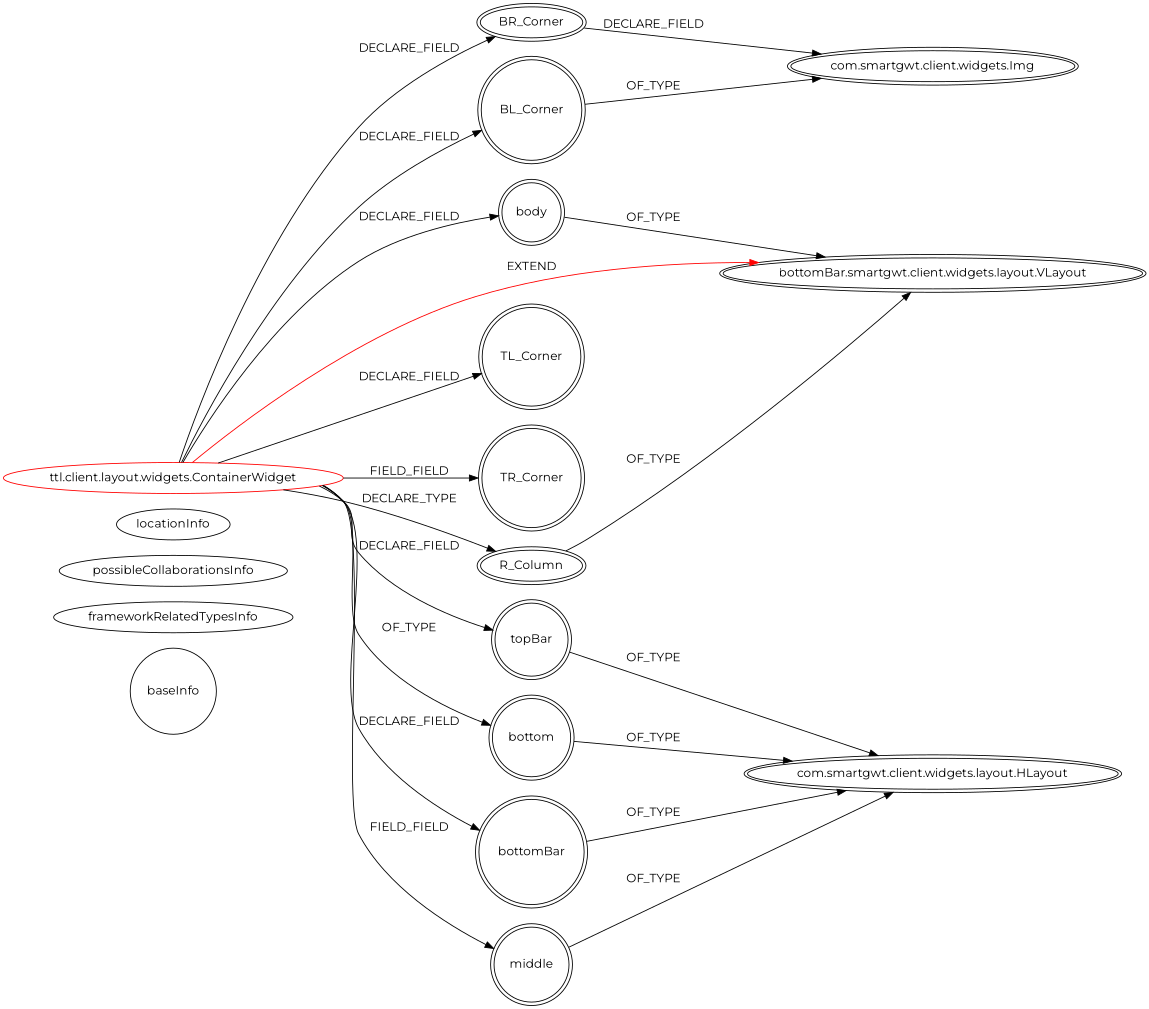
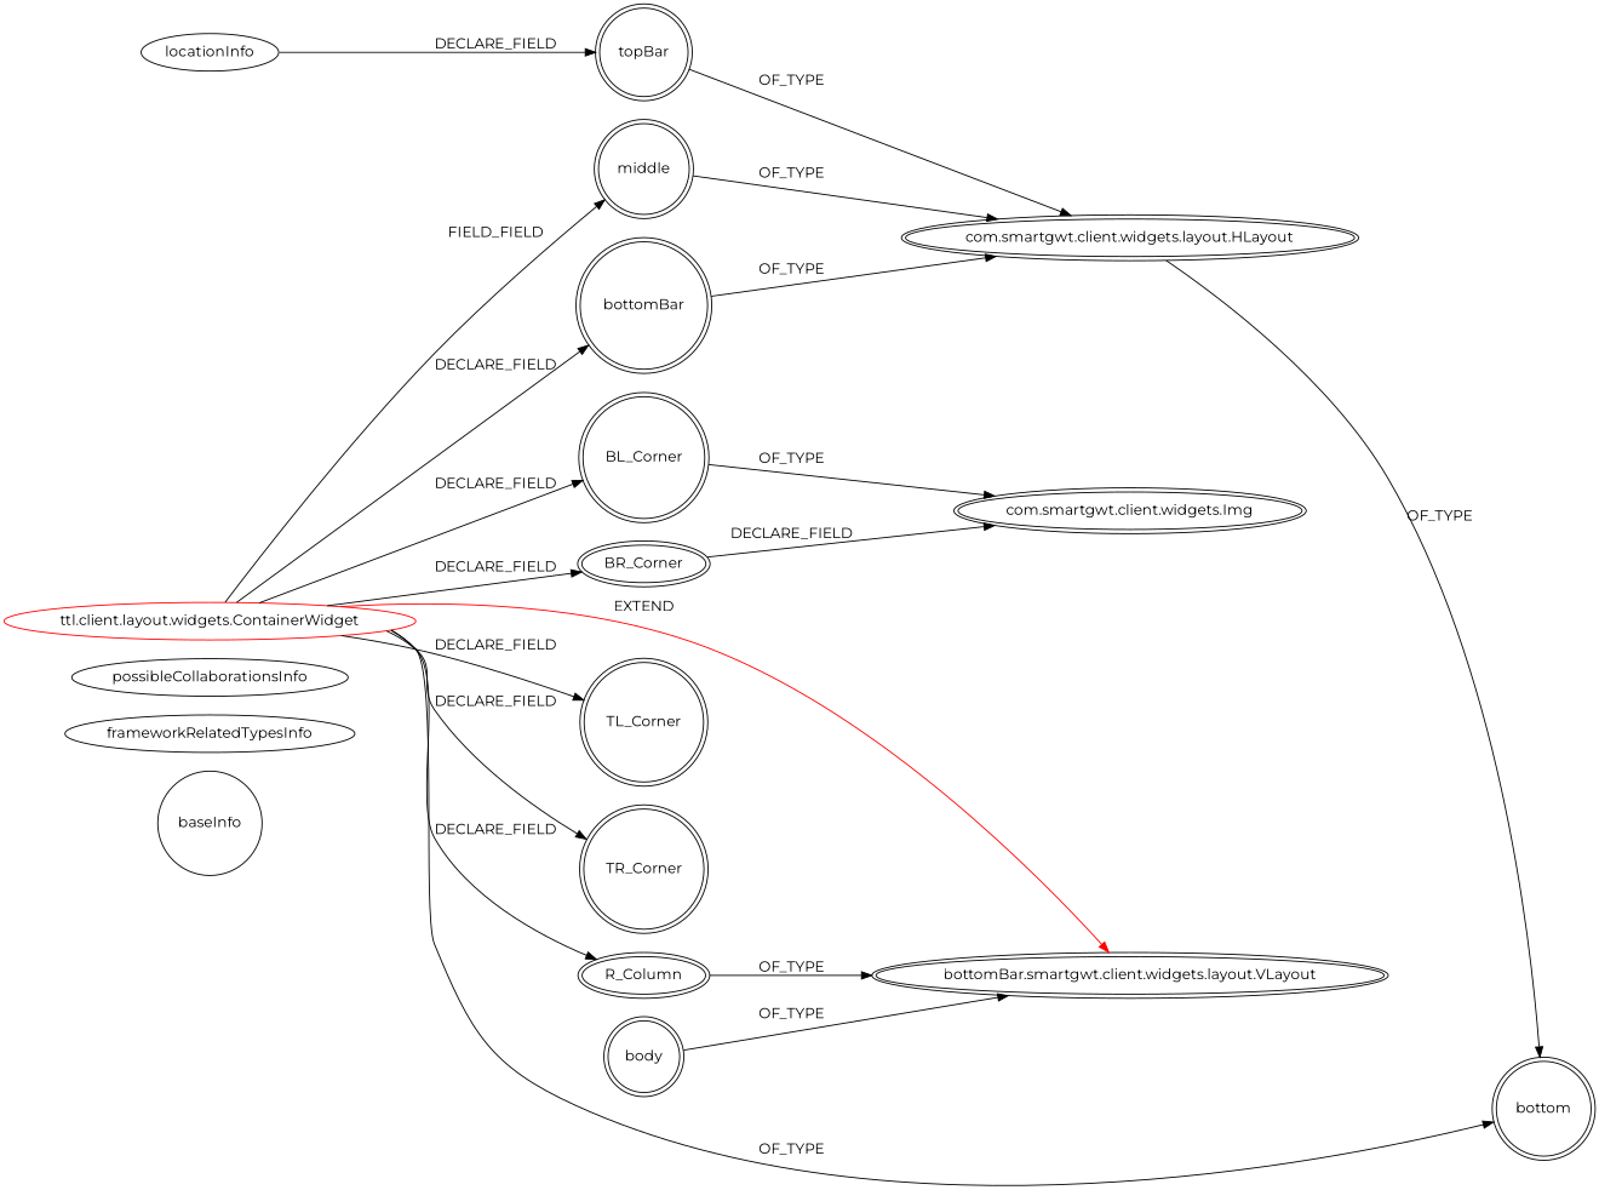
  digraph {
    fontname=Montserrat
    rankdir=LR
    node [fontname=Montserrat shape=circle isFrameworkType=true vertexType=FIELD_DECLARATION peripheries=2]
    edge [fontname=Montserrat]
    baseInfo [category=extension_graph graphId=372 isAnonymous=false possibleRelation=false isFrameworkType="" vertexType="" peripheries=""]
    frameworkRelatedTypesInfo [0="com.smartgwt.client.widgets.layout.VLayout" shape="" isFrameworkType="" vertexType="" peripheries=""]
    possibleCollaborationsInfo [shape="" isFrameworkType="" vertexType="" peripheries=""]
    locationInfo [contextSignature=ContainerWidget filePath="/Namrack-TeachToLearn/TeachToLearn-master/TeachToLearn/src/ttl/client/layout/widgets/ContainerWidget.java" graphId=372 projectName="Namrack-TeachToLearn" shape="" isFrameworkType="" vertexType="" peripheries=""]
    n5 [color=red isFrameworkType=false label="ttl.client.layout.widgets.ContainerWidget" vertexType=ROOT_CLIENT_CLASS_DECLARATION shape="" peripheries=""]
    n6 [label="bottomBar.smartgwt.client.widgets.layout.VLayout" vertexType=FRAMEWORK_CLASS_TYPE shape=""]
    n7 [label=BL_Corner]
    n8 [label=BR_Corner shape=ellipse]
    n9 [label=R_Column shape=ellipse]
    n10 [label=TL_Corner]
    n11 [label=TR_Corner]
    n12 [label=body]
    n13 [label=bottom]
    n14 [label=bottomBar]
    n15 [label=middle]
    n16 [label=topBar]
    n17 [label="com.smartgwt.client.widgets.Img" vertexType=FRAMEWORK_CLASS_TYPE shape=""]
    n18 [label="com.smartgwt.client.widgets.layout.HLayout" vertexType=FRAMEWORK_CLASS_TYPE shape=""]
    n5 -> n6 [color=red label=EXTEND]
    n5 -> n7 [label=DECLARE_FIELD]
    n5 -> n8 [label=DECLARE_FIELD]
-   n5 -> n9 [label=DECLARE_TYPE]
+   n5 -> n9 [label=DECLARE_FIELD]
    n5 -> n10 [label=DECLARE_FIELD]
-   n5 -> n11 [label=FIELD_FIELD]
-   n5 -> n12 [label=DECLARE_FIELD]
+   n5 -> n11 [label=DECLARE_FIELD]
    n5 -> n13 [label=OF_TYPE]
    n5 -> n14 [label=DECLARE_FIELD]
    n5 -> n15 [label=FIELD_FIELD]
-   n5 -> n16 [label=DECLARE_FIELD]
+   locationInfo -> n16 [label=DECLARE_FIELD]
    n7 -> n17 [label=OF_TYPE]
    n8 -> n17 [label=DECLARE_FIELD]
    n9 -> n6 [label=OF_TYPE]
    n12 -> n6 [label=OF_TYPE]
-   n13 -> n18 [label=OF_TYPE]
+   n18 -> n13 [label=OF_TYPE]
    n14 -> n18 [label=OF_TYPE]
    n15 -> n18 [label=OF_TYPE]
    n16 -> n18 [label=OF_TYPE]
  }
